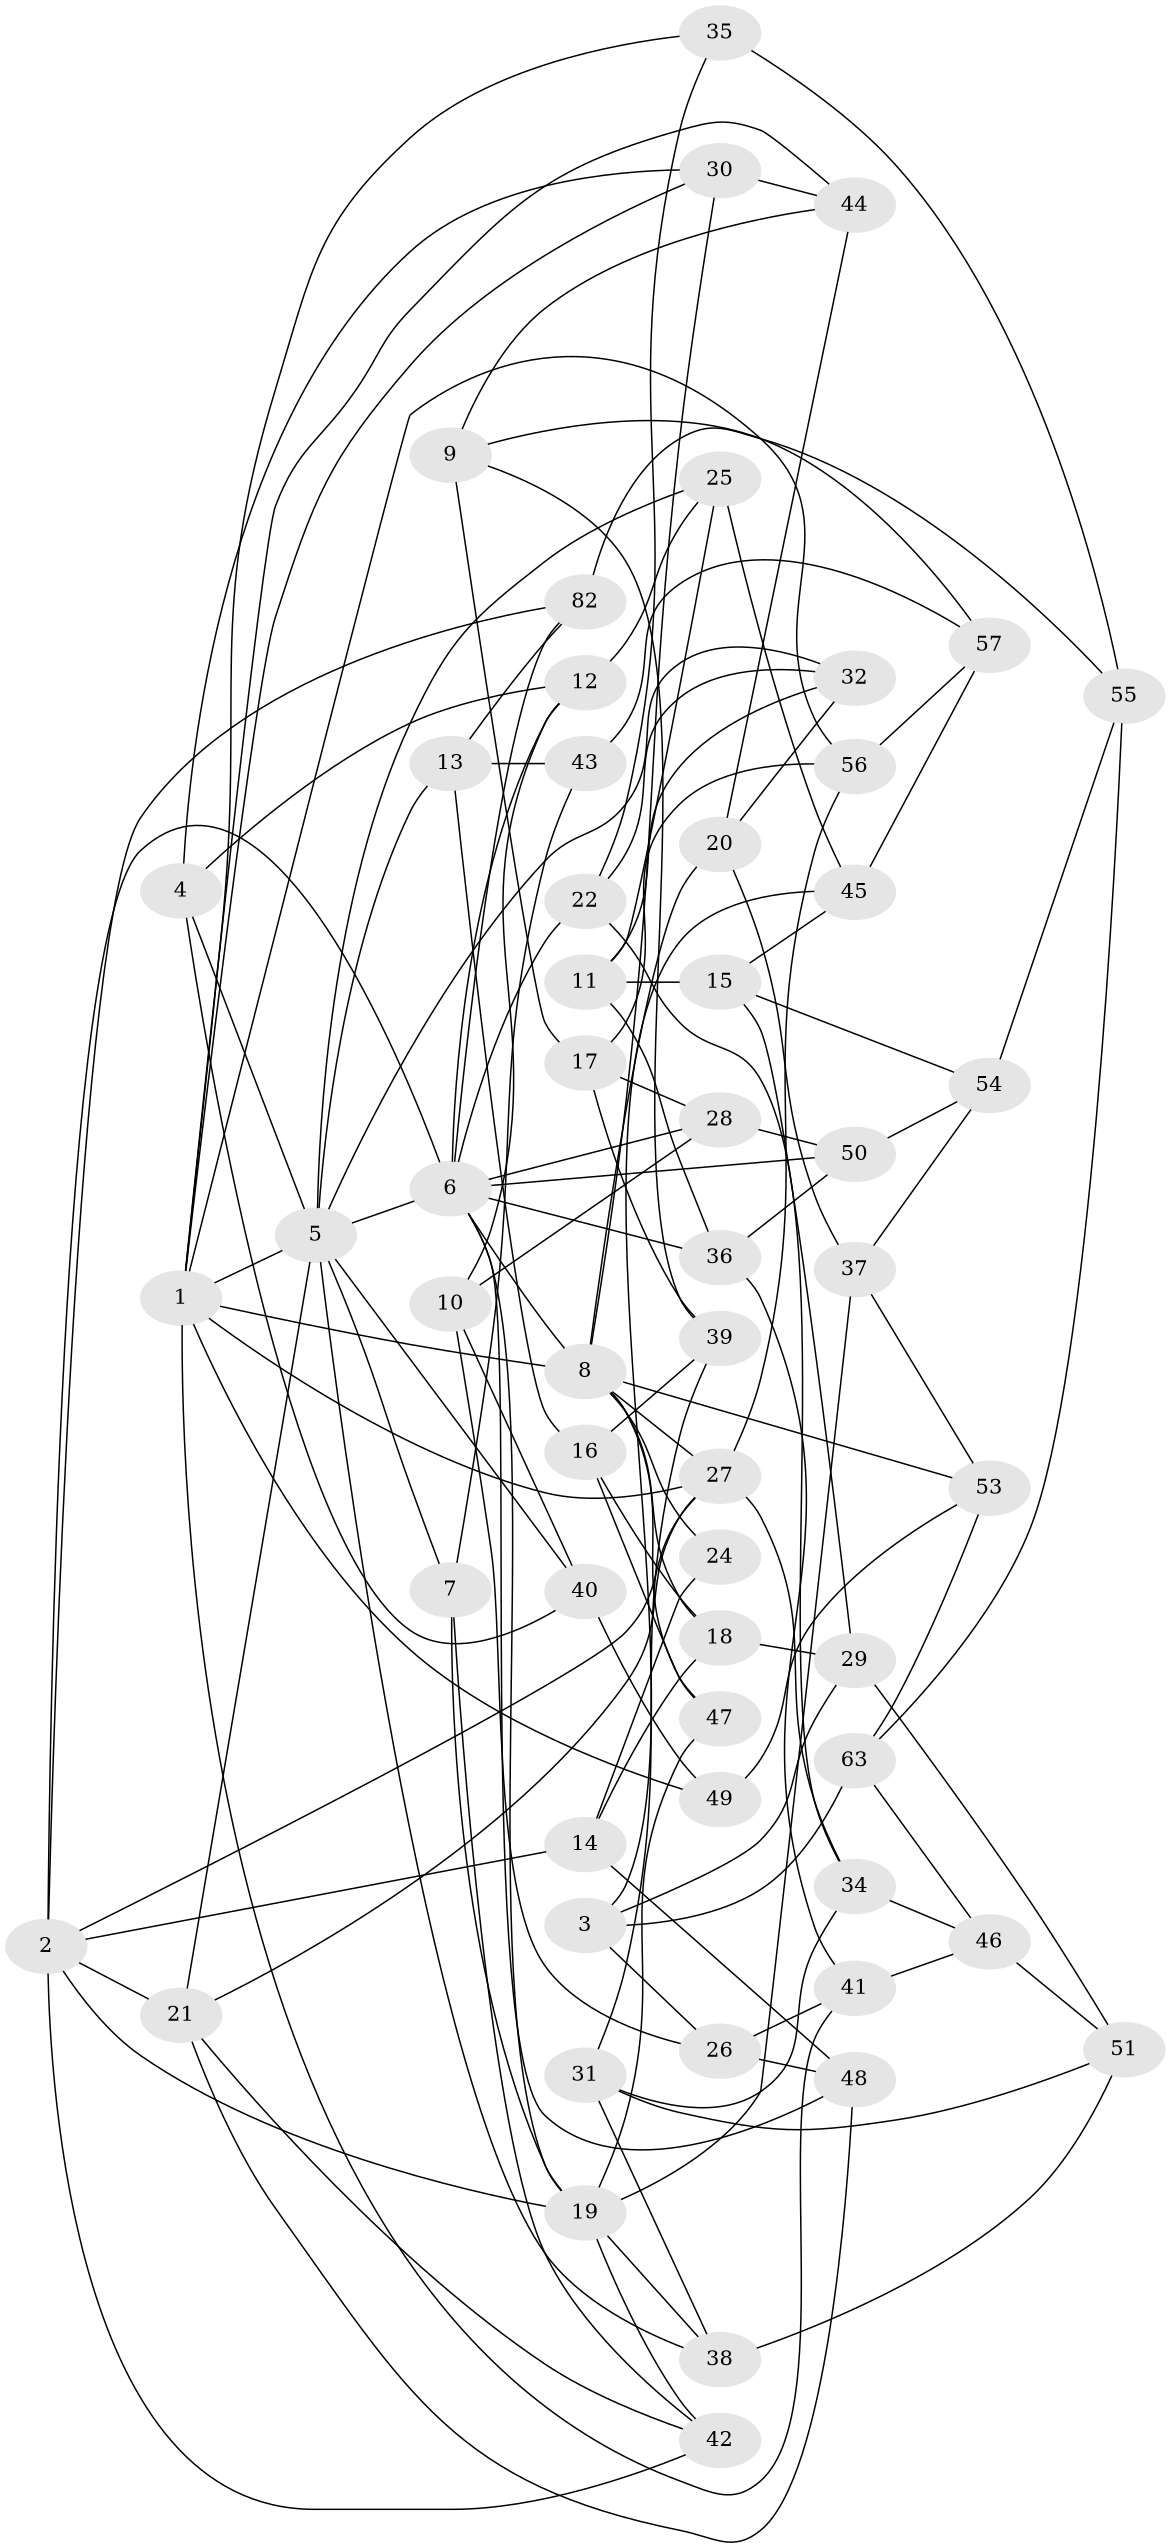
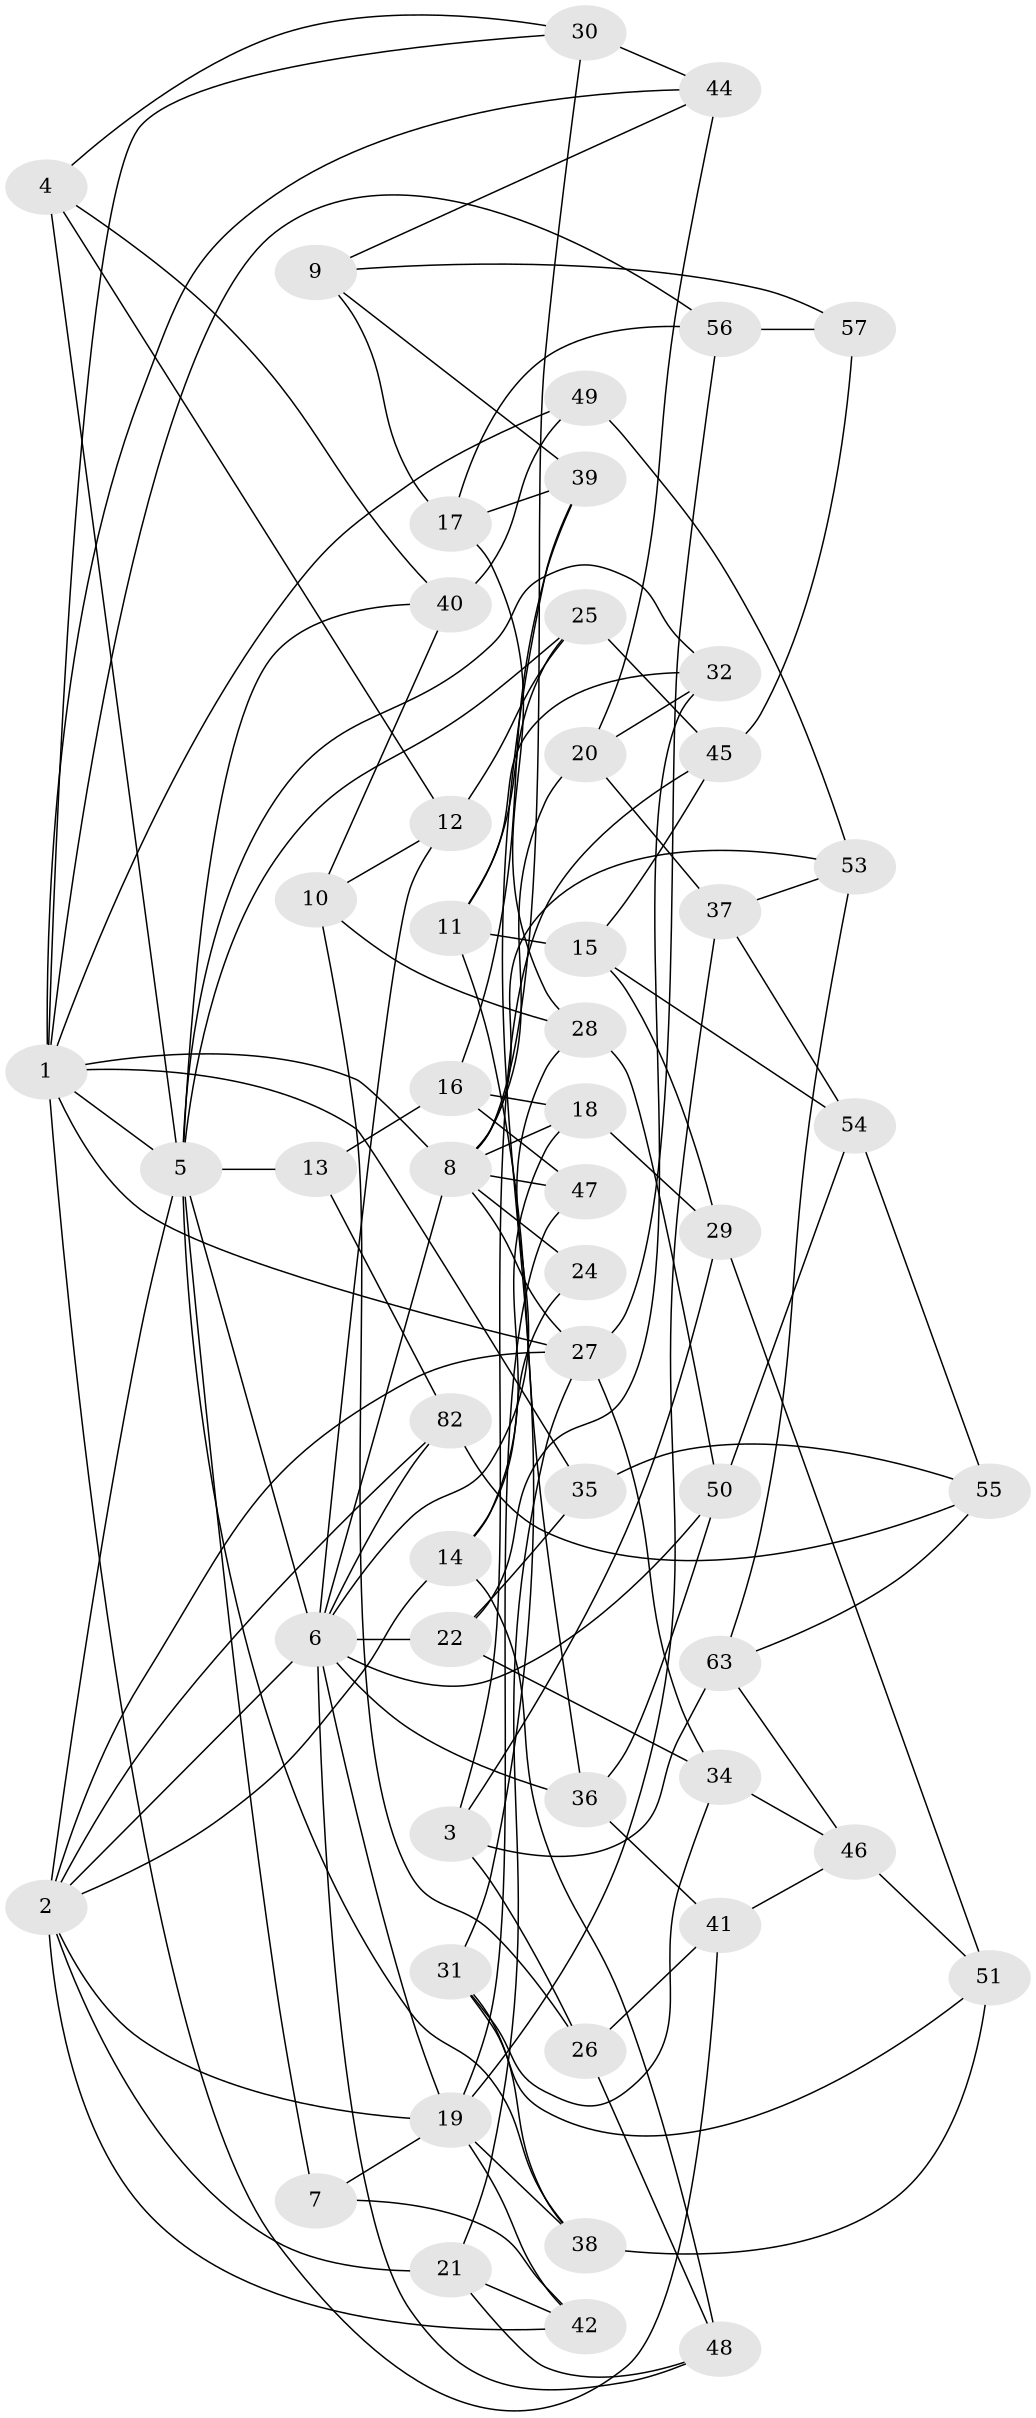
  graph {
    rankdir=LR
    node [color=gray90 style=filled]
    edge [weight=1.0]
    1
    5
    8
    27
    30
    35
    41
    44
    49
    56
    6
    40
    7
    13
    25
    32
    38
    18
    20
    24
    47
    53
    34
    55
    46
    57
    2
    14
    19
    21
    42
    n32 [label=82]
    12
    22
    28
    36
    48
    50
    37
    n40 [label=63]
    3
    26
    29
    45
    51
    4
-   43
    16
    54
    9
    17
    39
    10
    11
    15
    31
    1 -- 5
    1 -- 8
    1 -- 27 [weight=2.0]
    1 -- 30
    1 -- 35 [weight=2.0]
    1 -- 41
    1 -- 44
    1 -- 49 [weight=2.0]
    1 -- 56
    5 -- 6
    5 -- 40
    5 -- 7
    5 -- 13
    5 -- 25
    5 -- 32
    5 -- 38
    8 -- 27 [weight=2.0]
    8 -- 30
    8 -- 18
    8 -- 20
    8 -- 24 [weight=3.0]
    8 -- 47
    8 -- 53
    27 -- 56
    27 -- 34
    30 -- 44
    35 -- 55
    41 -- 46
    49 -- 53
    56 -- 57
    6 -- 8
    6 -- 19
    6 -- n32
    6 -- 12
    6 -- 22
    6 -- 28
    6 -- 36
    6 -- 48
    6 -- 50
    40 -- 49
    7 -- 19
    7 -- 42
-   7 -- 43
    13 -- n32
-   13 -- 43
    13 -- 16
    25 -- 45
    38 -- 51
    18 -- 29
    20 -- 44
    20 -- 32
    20 -- 37
    34 -- 46
    46 -- 51
-   21 -- 5
+   2 -- 5
    2 -- 27
    2 -- 6
    2 -- 14
    2 -- 19
    2 -- 21
    2 -- 42
    2 -- n32
    14 -- 18
    14 -- 24
    14 -- 48
    19 -- 38
    19 -- 47 [weight=2.0]
    19 -- 42
    19 -- 37
    21 -- 27
    21 -- 42
    21 -- 48
    n32 -- 55
    12 -- 25
    22 -- 35
    22 -- 32
    22 -- 34
    28 -- 50
    36 -- 41
    36 -- 50
    50 -- 54
    37 -- 53
    37 -- 54
    n40 -- 53
    n40 -- 55
    n40 -- 46
    3 -- n40
    3 -- 26
    3 -- 29
    3 -- 45
    26 -- 41
    26 -- 48
    29 -- 51
    45 -- 57
    4 -- 5
    4 -- 30
    4 -- 40
    4 -- 12
-   43 -- 57
    16 -- 18
    16 -- 47
    16 -- 39
    54 -- 55
    9 -- 44
    9 -- 57
    9 -- 17
    9 -- 39
    17 -- 56
    17 -- 28
    17 -- 39
    10 -- 40
    10 -- 12
    10 -- 28
    10 -- 26
    11 -- 25
    11 -- 32
    11 -- 36
    11 -- 15
    15 -- 29
    15 -- 45
    15 -- 54
    31 -- 38
    31 -- 34
    31 -- 51
    31 -- 39
  }
